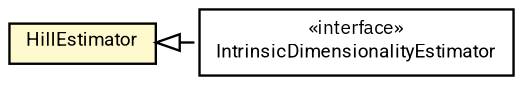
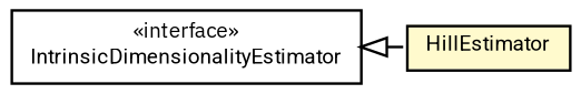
  digraph {
    nodesep=0.15
    rankdir=LR
    ranksep=0.25
    fontname="IBM Plex Sans"
    node [fontcolor=black fontname="IBM Plex Sans" fontsize=8 margin=0 shape=plaintext]
    n1 [height=0 label=<<table title="de.lmu.ifi.dbs.elki.math.statistics.intrinsicdimensionality.IntrinsicDimensionalityEstimator" border="0" cellborder="1" cellspacing="0" cellpadding="2" href="IntrinsicDimensionalityEstimator.html" target="_parent"> 		<tr><td><table border="0" cellspacing="0" cellpadding="1"> 		<tr><td align="center" balign="center"> &#171;interface&#187; </td></tr> 		<tr><td align="center" balign="center"> <font face="Roboto">IntrinsicDimensionalityEstimator</font> </td></tr> 		</table></td></tr> 		</table>> width=0]
    n2 [height=0 label=<<table title="de.lmu.ifi.dbs.elki.math.statistics.intrinsicdimensionality.HillEstimator" border="0" cellborder="1" cellspacing="0" cellpadding="2" bgcolor="lemonChiffon" href="HillEstimator.html" target="_parent"> 		<tr><td><table border="0" cellspacing="0" cellpadding="1"> 		<tr><td align="center" balign="center"> <font face="Roboto">HillEstimator</font> </td></tr> 		</table></td></tr> 		</table>> width=0]
-   n2 -> n1 [arrowtail=empty color=black dir=back fontname="IBM Plex Sans" fontsize=7 labelfontname=Roboto labelfontsize=7 style=dashed weight=9]
+   n1 -> n2 [arrowtail=empty color=black dir=back fontname="IBM Plex Sans" fontsize=7 labelfontname=Roboto labelfontsize=7 style=dashed weight=9]
  }
